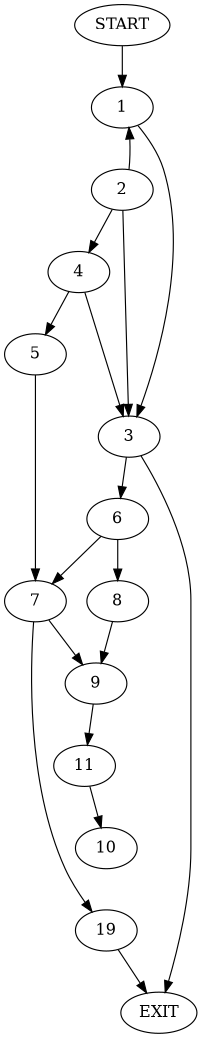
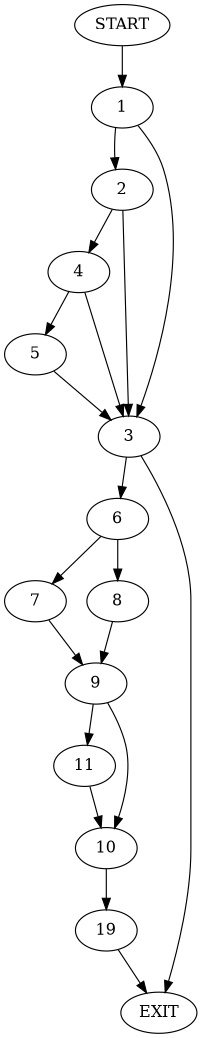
  digraph {
    n1 [label=START]
    1
    2
    3
    n5 [label=EXIT]
    4
    6
    5
    7
    8
    9
    10
    11
    n14 [label=19]
    n1 -> 1
-   2 -> 1
+   1 -> 2
    1 -> 3
    2 -> 3
    2 -> 4
    3 -> n5
    3 -> 6
    4 -> 3
    4 -> 5
    6 -> 7
    6 -> 8
-   5 -> 7
+   5 -> 3
    7 -> 9
    8 -> 9
+   9 -> 10
    9 -> 11
-   7 -> n14
+   10 -> n14
    11 -> 10
    n14 -> n5
  }
